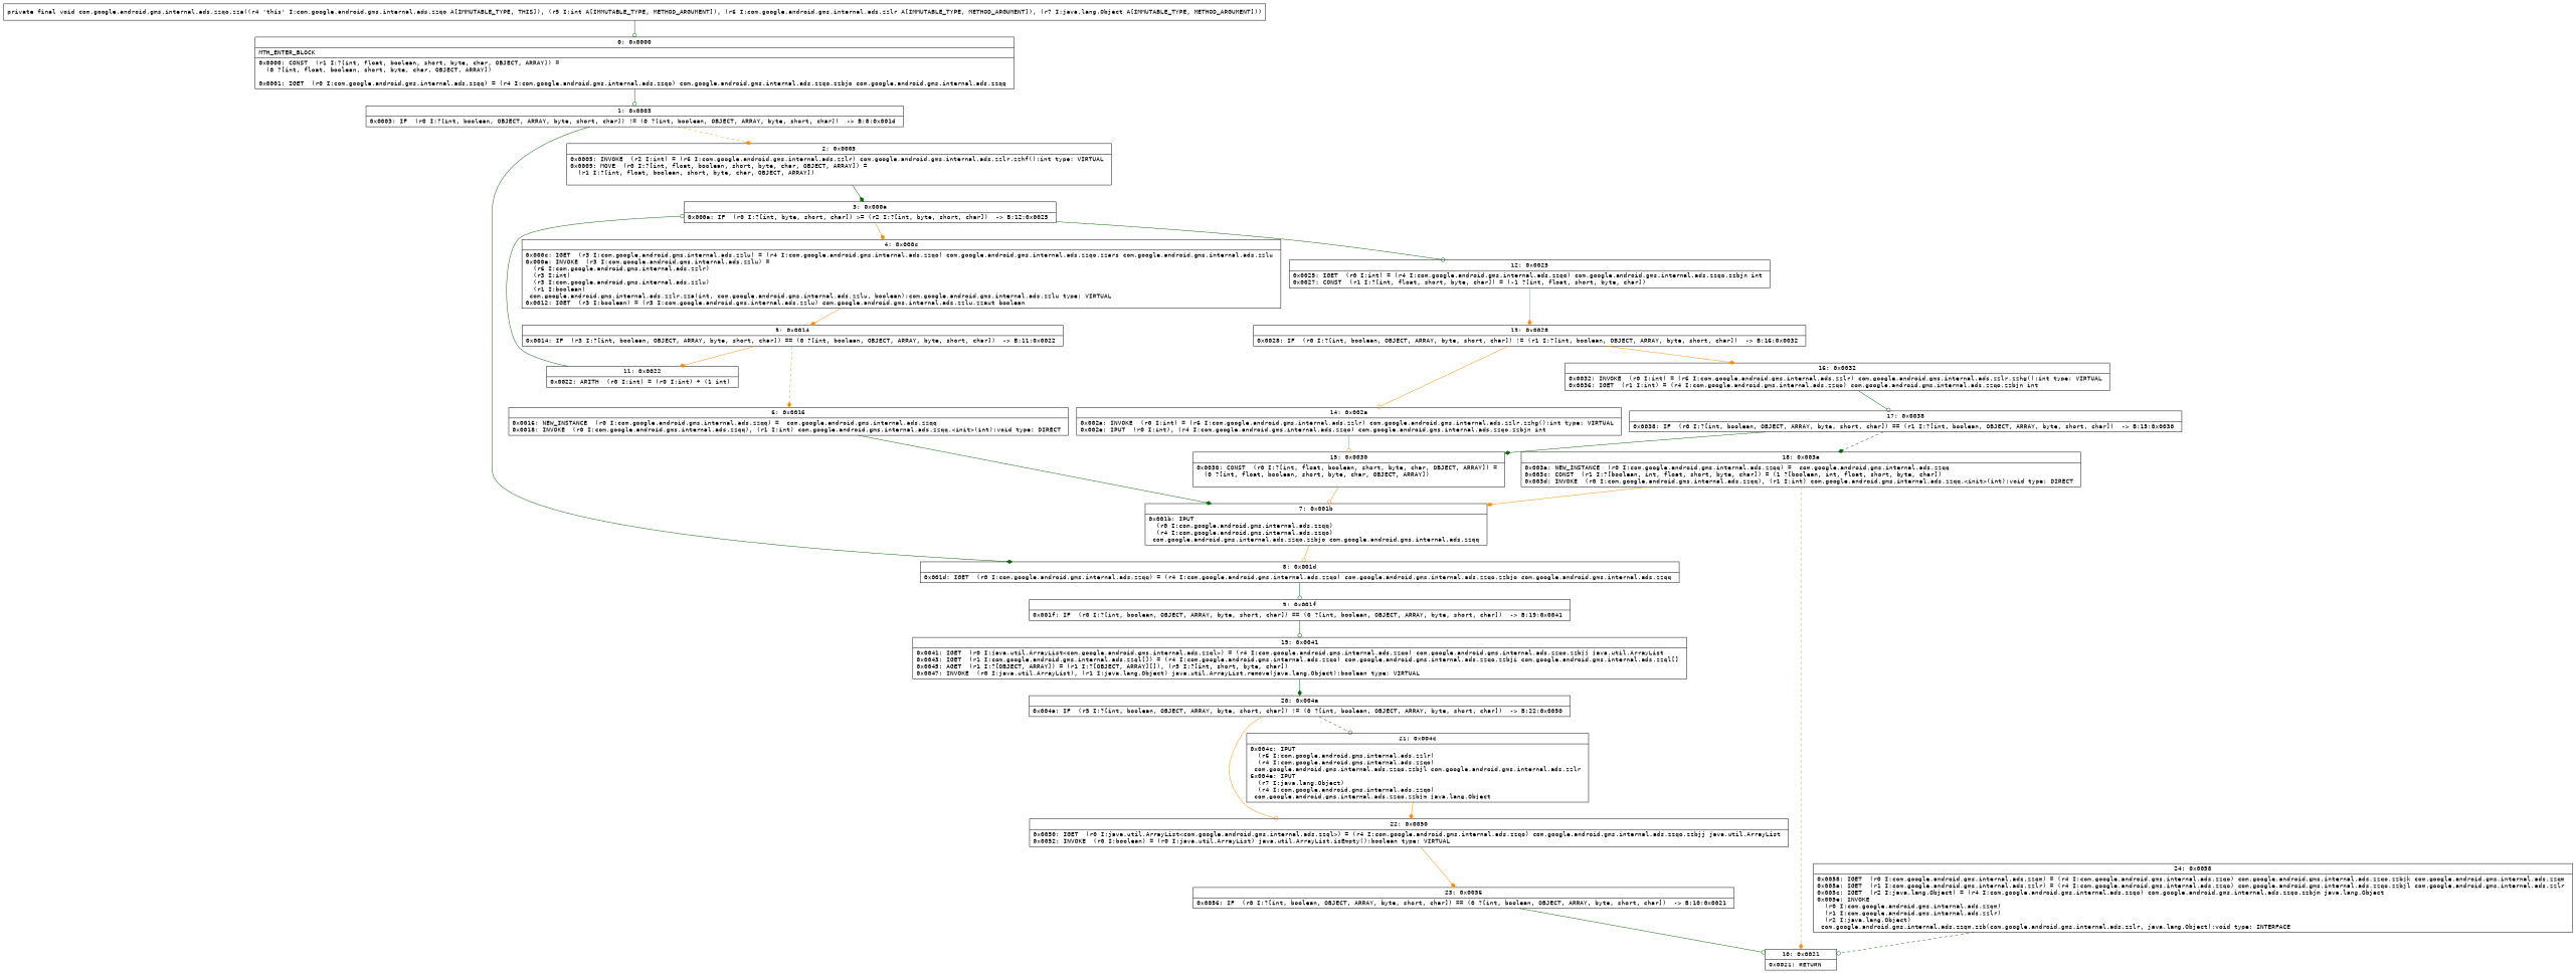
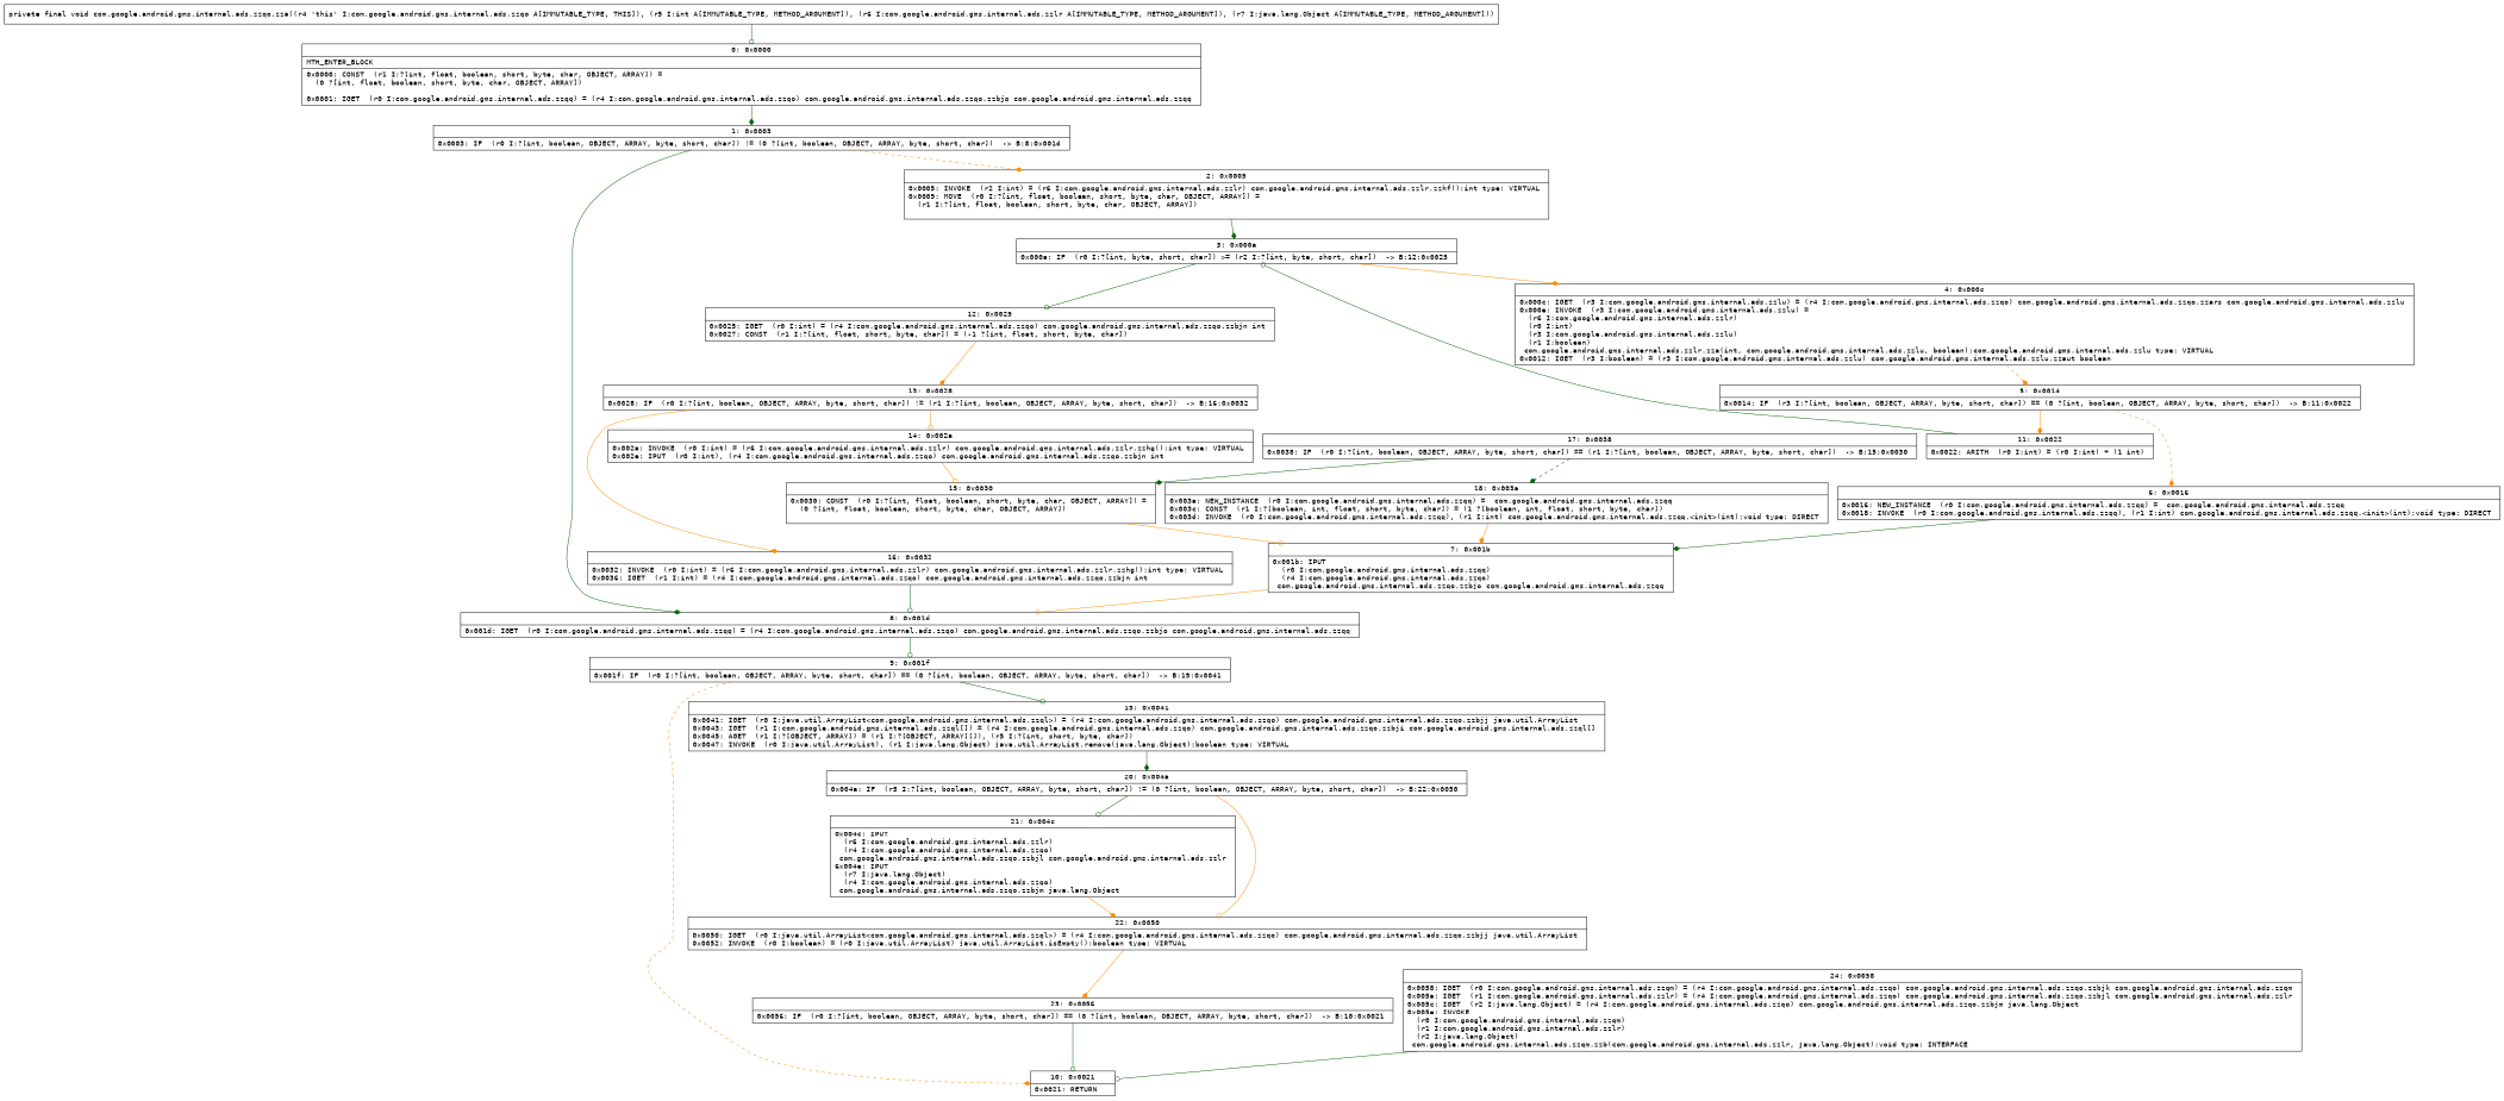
  digraph {
    fontname="DejaVu Sans Mono"
    node [fontname="DejaVu Sans Mono" shape=record]
    edge [arrowhead=diamond color=darkgreen fontname="DejaVu Sans Mono"]
    n1 [label="{0\:\ 0x0000|MTH_ENTER_BLOCK\l|0x0000: CONST  (r1 I:?[int, float, boolean, short, byte, char, OBJECT, ARRAY]) = \l  (0 ?[int, float, boolean, short, byte, char, OBJECT, ARRAY])\l \l0x0001: IGET  (r0 I:com.google.android.gms.internal.ads.zzqq) = (r4 I:com.google.android.gms.internal.ads.zzqo) com.google.android.gms.internal.ads.zzqo.zzbjo com.google.android.gms.internal.ads.zzqq \l}"]
    n2 [label="{1\:\ 0x0003|0x0003: IF  (r0 I:?[int, boolean, OBJECT, ARRAY, byte, short, char]) != (0 ?[int, boolean, OBJECT, ARRAY, byte, short, char])  \-\> B:8:0x001d \l}"]
    n3 [label="{2\:\ 0x0005|0x0005: INVOKE  (r2 I:int) = (r6 I:com.google.android.gms.internal.ads.zzlr) com.google.android.gms.internal.ads.zzlr.zzhf():int type: VIRTUAL \l0x0009: MOVE  (r0 I:?[int, float, boolean, short, byte, char, OBJECT, ARRAY]) = \l  (r1 I:?[int, float, boolean, short, byte, char, OBJECT, ARRAY])\l \l}"]
    n4 [label="{8\:\ 0x001d|0x001d: IGET  (r0 I:com.google.android.gms.internal.ads.zzqq) = (r4 I:com.google.android.gms.internal.ads.zzqo) com.google.android.gms.internal.ads.zzqo.zzbjo com.google.android.gms.internal.ads.zzqq \l}"]
    n5 [label="{3\:\ 0x000a|0x000a: IF  (r0 I:?[int, byte, short, char]) \>= (r2 I:?[int, byte, short, char])  \-\> B:12:0x0025 \l}"]
    n6 [label="{9\:\ 0x001f|0x001f: IF  (r0 I:?[int, boolean, OBJECT, ARRAY, byte, short, char]) == (0 ?[int, boolean, OBJECT, ARRAY, byte, short, char])  \-\> B:19:0x0041 \l}"]
-   n7 [label="{4\:\ 0x000c|0x000c: IGET  (r3 I:com.google.android.gms.internal.ads.zzlu) = (r4 I:com.google.android.gms.internal.ads.zzqo) com.google.android.gms.internal.ads.zzqo.zzars com.google.android.gms.internal.ads.zzlu \l0x000e: INVOKE  (r3 I:com.google.android.gms.internal.ads.zzlu) = \l  (r6 I:com.google.android.gms.internal.ads.zzlr)\l  (r3 I:int)\l  (r3 I:com.google.android.gms.internal.ads.zzlu)\l  (r1 I:boolean)\l com.google.android.gms.internal.ads.zzlr.zza(int, com.google.android.gms.internal.ads.zzlu, boolean):com.google.android.gms.internal.ads.zzlu type: VIRTUAL \l0x0012: IGET  (r3 I:boolean) = (r3 I:com.google.android.gms.internal.ads.zzlu) com.google.android.gms.internal.ads.zzlu.zzaut boolean \l}"]
+   n7 [label="{4\:\ 0x000c|0x000c: IGET  (r3 I:com.google.android.gms.internal.ads.zzlu) = (r4 I:com.google.android.gms.internal.ads.zzqo) com.google.android.gms.internal.ads.zzqo.zzars com.google.android.gms.internal.ads.zzlu \l0x000e: INVOKE  (r3 I:com.google.android.gms.internal.ads.zzlu) = \l  (r6 I:com.google.android.gms.internal.ads.zzlr)\l  (r0 I:int)\l  (r3 I:com.google.android.gms.internal.ads.zzlu)\l  (r1 I:boolean)\l com.google.android.gms.internal.ads.zzlr.zza(int, com.google.android.gms.internal.ads.zzlu, boolean):com.google.android.gms.internal.ads.zzlu type: VIRTUAL \l0x0012: IGET  (r3 I:boolean) = (r3 I:com.google.android.gms.internal.ads.zzlu) com.google.android.gms.internal.ads.zzlu.zzaut boolean \l}"]
    n8 [label="{12\:\ 0x0025|0x0025: IGET  (r0 I:int) = (r4 I:com.google.android.gms.internal.ads.zzqo) com.google.android.gms.internal.ads.zzqo.zzbjn int \l0x0027: CONST  (r1 I:?[int, float, short, byte, char]) = (\-1 ?[int, float, short, byte, char]) \l}"]
    n9 [label="{5\:\ 0x0014|0x0014: IF  (r3 I:?[int, boolean, OBJECT, ARRAY, byte, short, char]) == (0 ?[int, boolean, OBJECT, ARRAY, byte, short, char])  \-\> B:11:0x0022 \l}"]
    n10 [label="{13\:\ 0x0028|0x0028: IF  (r0 I:?[int, boolean, OBJECT, ARRAY, byte, short, char]) != (r1 I:?[int, boolean, OBJECT, ARRAY, byte, short, char])  \-\> B:16:0x0032 \l}"]
    n11 [label="{6\:\ 0x0016|0x0016: NEW_INSTANCE  (r0 I:com.google.android.gms.internal.ads.zzqq) =  com.google.android.gms.internal.ads.zzqq \l0x0018: INVOKE  (r0 I:com.google.android.gms.internal.ads.zzqq), (r1 I:int) com.google.android.gms.internal.ads.zzqq.\<init\>(int):void type: DIRECT \l}"]
    n12 [label="{11\:\ 0x0022|0x0022: ARITH  (r0 I:int) = (r0 I:int) + (1 int) \l}"]
    n13 [label="{7\:\ 0x001b|0x001b: IPUT  \l  (r0 I:com.google.android.gms.internal.ads.zzqq)\l  (r4 I:com.google.android.gms.internal.ads.zzqo)\l com.google.android.gms.internal.ads.zzqo.zzbjo com.google.android.gms.internal.ads.zzqq \l}"]
    n14 [label="{10\:\ 0x0021|0x0021: RETURN   \l}"]
    n15 [label="{19\:\ 0x0041|0x0041: IGET  (r0 I:java.util.ArrayList\<com.google.android.gms.internal.ads.zzql\>) = (r4 I:com.google.android.gms.internal.ads.zzqo) com.google.android.gms.internal.ads.zzqo.zzbjj java.util.ArrayList \l0x0043: IGET  (r1 I:com.google.android.gms.internal.ads.zzql[]) = (r4 I:com.google.android.gms.internal.ads.zzqo) com.google.android.gms.internal.ads.zzqo.zzbji com.google.android.gms.internal.ads.zzql[] \l0x0045: AGET  (r1 I:?[OBJECT, ARRAY]) = (r1 I:?[OBJECT, ARRAY][]), (r5 I:?[int, short, byte, char]) \l0x0047: INVOKE  (r0 I:java.util.ArrayList), (r1 I:java.lang.Object) java.util.ArrayList.remove(java.lang.Object):boolean type: VIRTUAL \l}"]
    n16 [label="{20\:\ 0x004a|0x004a: IF  (r5 I:?[int, boolean, OBJECT, ARRAY, byte, short, char]) != (0 ?[int, boolean, OBJECT, ARRAY, byte, short, char])  \-\> B:22:0x0050 \l}"]
    n17 [label="{14\:\ 0x002a|0x002a: INVOKE  (r0 I:int) = (r6 I:com.google.android.gms.internal.ads.zzlr) com.google.android.gms.internal.ads.zzlr.zzhg():int type: VIRTUAL \l0x002e: IPUT  (r0 I:int), (r4 I:com.google.android.gms.internal.ads.zzqo) com.google.android.gms.internal.ads.zzqo.zzbjn int \l}"]
    n18 [label="{16\:\ 0x0032|0x0032: INVOKE  (r0 I:int) = (r6 I:com.google.android.gms.internal.ads.zzlr) com.google.android.gms.internal.ads.zzlr.zzhg():int type: VIRTUAL \l0x0036: IGET  (r1 I:int) = (r4 I:com.google.android.gms.internal.ads.zzqo) com.google.android.gms.internal.ads.zzqo.zzbjn int \l}"]
    n19 [label="{15\:\ 0x0030|0x0030: CONST  (r0 I:?[int, float, boolean, short, byte, char, OBJECT, ARRAY]) = \l  (0 ?[int, float, boolean, short, byte, char, OBJECT, ARRAY])\l \l}"]
    n20 [label="{17\:\ 0x0038|0x0038: IF  (r0 I:?[int, boolean, OBJECT, ARRAY, byte, short, char]) == (r1 I:?[int, boolean, OBJECT, ARRAY, byte, short, char])  \-\> B:15:0x0030 \l}"]
    n21 [label="{18\:\ 0x003a|0x003a: NEW_INSTANCE  (r0 I:com.google.android.gms.internal.ads.zzqq) =  com.google.android.gms.internal.ads.zzqq \l0x003c: CONST  (r1 I:?[boolean, int, float, short, byte, char]) = (1 ?[boolean, int, float, short, byte, char]) \l0x003d: INVOKE  (r0 I:com.google.android.gms.internal.ads.zzqq), (r1 I:int) com.google.android.gms.internal.ads.zzqq.\<init\>(int):void type: DIRECT \l}"]
    n22 [label="{21\:\ 0x004c|0x004c: IPUT  \l  (r6 I:com.google.android.gms.internal.ads.zzlr)\l  (r4 I:com.google.android.gms.internal.ads.zzqo)\l com.google.android.gms.internal.ads.zzqo.zzbjl com.google.android.gms.internal.ads.zzlr \l6x004e: IPUT  \l  (r7 I:java.lang.Object)\l  (r4 I:com.google.android.gms.internal.ads.zzqo)\l com.google.android.gms.internal.ads.zzqo.zzbjm java.lang.Object \l}"]
    n23 [label="{22\:\ 0x0050|0x0050: IGET  (r0 I:java.util.ArrayList\<com.google.android.gms.internal.ads.zzql\>) = (r4 I:com.google.android.gms.internal.ads.zzqo) com.google.android.gms.internal.ads.zzqo.zzbjj java.util.ArrayList \l0x0052: INVOKE  (r0 I:boolean) = (r0 I:java.util.ArrayList) java.util.ArrayList.isEmpty():boolean type: VIRTUAL \l}"]
    n24 [label="{23\:\ 0x0056|0x0056: IF  (r0 I:?[int, boolean, OBJECT, ARRAY, byte, short, char]) == (0 ?[int, boolean, OBJECT, ARRAY, byte, short, char])  \-\> B:10:0x0021 \l}"]
    n25 [label="{24\:\ 0x0058|0x0058: IGET  (r0 I:com.google.android.gms.internal.ads.zzqm) = (r4 I:com.google.android.gms.internal.ads.zzqo) com.google.android.gms.internal.ads.zzqo.zzbjk com.google.android.gms.internal.ads.zzqm \l0x005a: IGET  (r1 I:com.google.android.gms.internal.ads.zzlr) = (r4 I:com.google.android.gms.internal.ads.zzqo) com.google.android.gms.internal.ads.zzqo.zzbjl com.google.android.gms.internal.ads.zzlr \l0x005c: IGET  (r2 I:java.lang.Object) = (r4 I:com.google.android.gms.internal.ads.zzqo) com.google.android.gms.internal.ads.zzqo.zzbjm java.lang.Object \l0x005e: INVOKE  \l  (r0 I:com.google.android.gms.internal.ads.zzqm)\l  (r1 I:com.google.android.gms.internal.ads.zzlr)\l  (r2 I:java.lang.Object)\l com.google.android.gms.internal.ads.zzqm.zzb(com.google.android.gms.internal.ads.zzlr, java.lang.Object):void type: INTERFACE \l}"]
    n26 [label="{private final void com.google.android.gms.internal.ads.zzqo.zza((r4 'this' I:com.google.android.gms.internal.ads.zzqo A[IMMUTABLE_TYPE, THIS]), (r5 I:int A[IMMUTABLE_TYPE, METHOD_ARGUMENT]), (r6 I:com.google.android.gms.internal.ads.zzlr A[IMMUTABLE_TYPE, METHOD_ARGUMENT]), (r7 I:java.lang.Object A[IMMUTABLE_TYPE, METHOD_ARGUMENT])) }"]
-   n1 -> n2 [arrowhead=odot]
+   n1 -> n2
    n2 -> n3 [color=darkorange style=dashed]
    n2 -> n4
    n3 -> n5
    n4 -> n6 [arrowhead=odot]
    n5 -> n7 [color=darkorange style=solid]
    n5 -> n8 [arrowhead=odot]
-   n21 -> n14 [color=darkorange style=dashed]
+   n6 -> n14 [color=darkorange style=dashed]
    n6 -> n15 [arrowhead=odot]
-   n7 -> n9 [color=darkorange]
+   n7 -> n9 [color=darkorange style=dashed]
    n8 -> n10 [color=darkorange]
    n9 -> n11 [color=darkorange style=dashed]
    n9 -> n12 [color=darkorange]
    n10 -> n17 [arrowhead=odot color=darkorange style=solid]
    n10 -> n18 [color=darkorange]
    n11 -> n13
    n12 -> n5 [arrowhead=odot]
    n13 -> n4 [arrowhead=odot color=darkorange]
    n15 -> n16
-   n16 -> n22 [arrowhead=odot style=dashed]
+   n16 -> n22 [arrowhead=odot style=solid]
    n16 -> n23 [arrowhead=odot color=darkorange]
    n17 -> n19 [arrowhead=odot color=darkorange]
-   n18 -> n20 [arrowhead=odot]
+   n18 -> n4 [arrowhead=odot]
    n19 -> n13 [arrowhead=odot color=darkorange]
    n20 -> n19
    n20 -> n21 [style=dashed]
    n21 -> n13 [color=darkorange]
    n22 -> n23 [color=darkorange]
    n23 -> n24 [color=darkorange]
    n24 -> n14 [arrowhead=odot]
-   n25 -> n14 [arrowhead=odot style=dashed]
+   n25 -> n14 [arrowhead=odot]
    n26 -> n1 [arrowhead=odot]
  }
